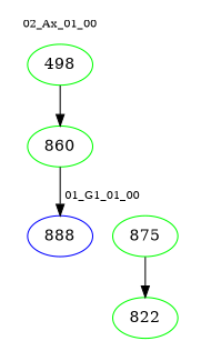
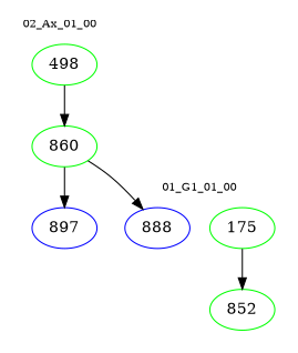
  digraph {
    node [color=green]
    edge [color=black]
    n1 [label=498]
    n2 [label=860]
-   n4 [label=875]
-   n5 [label=822]
+   n3 [color=blue label=897]
+   n4 [label=175]
+   n5 [label=852]
    n6 [color=blue label=888]
    subgraph cluster_1 {
      color=white
      fontsize=10
      label="02_Ax_01_00"
      n1
      n2
+     n3
    }
    subgraph cluster_2 {
      color=white
      fontsize=10
      label="01_G1_01_00"
      n4
      n5
      n6
    }
    n1 -> n2
+   n2 -> n3
    n2 -> n6
    n4 -> n5
  }
